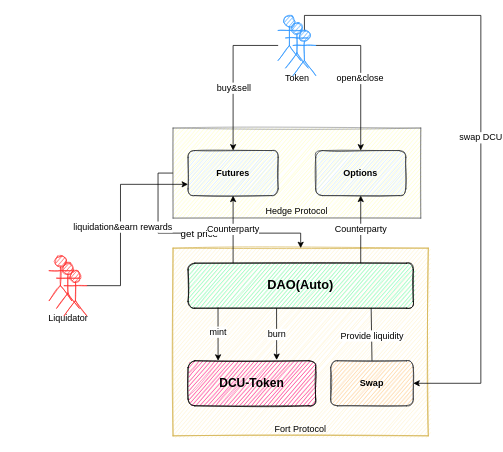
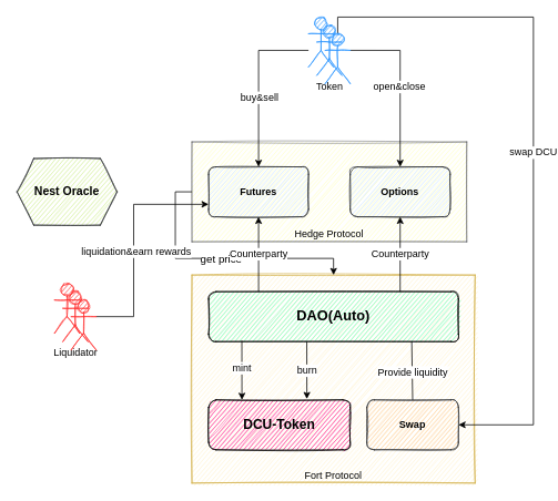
  <mxCell id="0" />
  <mxCell id="1" parent="0" />
  <mxCell id="2" value="Fort Protocol" style="rounded=0;whiteSpace=wrap;html=1;shadow=0;glass=0;sketch=1;strokeColor=#d6b656;fillColor=#fff2cc;verticalAlign=bottom;" vertex="1" parent="1"><mxGeometry x="230" y="330" width="340" height="250" as="geometry" /></mxCell>
  <mxCell id="3" value="&lt;font style=&quot;font-size: 13px&quot;&gt;get price&lt;/font&gt;" style="edgeStyle=orthogonalEdgeStyle;rounded=0;orthogonalLoop=1;jettySize=auto;html=1;exitX=0;exitY=0.5;exitDx=0;exitDy=0;" edge="1" parent="1" source="4" target="2"><mxGeometry relative="1" as="geometry" /></mxCell>
  <mxCell id="4" value="Hedge Protocol" style="rounded=0;whiteSpace=wrap;html=1;shadow=0;glass=0;sketch=1;strokeColor=#36393d;fillColor=#ffff88;verticalAlign=bottom;opacity=50;" vertex="1" parent="1"><mxGeometry x="230" y="170" width="330" height="120" as="geometry" /></mxCell>
  <mxCell id="5" value="&lt;b&gt;Futures&lt;/b&gt;" style="rounded=1;whiteSpace=wrap;html=1;shadow=0;glass=0;fillColor=#cce5ff;strokeColor=#36393d;sketch=1;" vertex="1" parent="1"><mxGeometry x="250" y="200" width="120" height="60" as="geometry" /></mxCell>
  <mxCell id="6" value="&lt;b&gt;Options&lt;/b&gt;" style="rounded=1;whiteSpace=wrap;html=1;shadow=0;glass=0;sketch=1;strokeColor=#36393d;fillColor=#cce5ff;" vertex="1" parent="1"><mxGeometry x="420" y="200" width="120" height="60" as="geometry" /></mxCell>
+ <mxCell id="7" value="&lt;b&gt;&lt;font style=&quot;font-size: 14px&quot;&gt;Nest Oracle&lt;/font&gt;&lt;/b&gt;" style="shape=hexagon;perimeter=hexagonPerimeter2;whiteSpace=wrap;html=1;fixedSize=1;rounded=0;shadow=0;glass=0;sketch=1;strokeColor=#36393d;fillColor=#cdeb8b;verticalAlign=middle;" vertex="1" parent="1"><mxGeometry x="20" y="190" width="120" height="80" as="geometry" /></mxCell>
  <mxCell id="8" value="&lt;b&gt;Swap&lt;/b&gt;" style="rounded=1;whiteSpace=wrap;html=1;shadow=0;glass=0;sketch=1;strokeColor=#36393d;fillColor=#ffcc99;verticalAlign=middle;" vertex="1" parent="1"><mxGeometry x="440" y="480" width="110" height="60" as="geometry" /></mxCell>
  <mxCell id="9" value="Counterparty" style="edgeStyle=orthogonalEdgeStyle;rounded=0;orthogonalLoop=1;jettySize=auto;html=1;exitX=0.2;exitY=0;exitDx=0;exitDy=0;entryX=0.5;entryY=1;entryDx=0;entryDy=0;fontSize=12;exitPerimeter=0;" edge="1" parent="1" source="11" target="5"><mxGeometry relative="1" as="geometry"><Array as="points" /></mxGeometry></mxCell>
  <mxCell id="10" value="Counterparty" style="edgeStyle=orthogonalEdgeStyle;rounded=0;orthogonalLoop=1;jettySize=auto;html=1;entryX=0.5;entryY=1;entryDx=0;entryDy=0;fontSize=12;" edge="1" parent="1" target="6"><mxGeometry relative="1" as="geometry"><mxPoint x="480" y="350" as="sourcePoint" /><Array as="points"><mxPoint x="480" y="350" /></Array></mxGeometry></mxCell>
  <mxCell id="11" value="&lt;font style=&quot;font-size: 17px&quot;&gt;&lt;b&gt;DAO(Auto)&lt;/b&gt;&lt;/font&gt;" style="rounded=1;whiteSpace=wrap;html=1;shadow=0;glass=0;sketch=1;verticalAlign=middle;fillColor=#66FFB3;" vertex="1" parent="1"><mxGeometry x="250" y="350" width="300" height="60" as="geometry" /></mxCell>
  <mxCell id="12" value="&lt;b&gt;&lt;font style=&quot;font-size: 16px&quot;&gt;DCU-Token&lt;/font&gt;&lt;/b&gt;" style="rounded=1;whiteSpace=wrap;html=1;shadow=0;glass=0;sketch=1;strokeColor=#000000;gradientColor=none;verticalAlign=middle;fillColor=#FF0080;" vertex="1" parent="1"><mxGeometry x="250" y="480" width="170" height="60" as="geometry" /></mxCell>
  <mxCell id="13" value="" style="endArrow=none;html=1;exitX=0.5;exitY=0;exitDx=0;exitDy=0;entryX=0.813;entryY=1;entryDx=0;entryDy=0;entryPerimeter=0;" edge="1" parent="1" source="8" target="11"><mxGeometry width="50" height="50" relative="1" as="geometry"><mxPoint x="420" y="400" as="sourcePoint" /><mxPoint x="470" y="350" as="targetPoint" /></mxGeometry></mxCell>
  <mxCell id="14" value="Provide liquidity" style="edgeLabel;html=1;align=center;verticalAlign=middle;resizable=0;points=[];fontSize=12;horizontal=1;" vertex="1" connectable="0" parent="13"><mxGeometry x="-0.028" relative="1" as="geometry"><mxPoint as="offset" /></mxGeometry></mxCell>
  <mxCell id="15" value="" style="endArrow=classic;html=1;fontSize=12;exitX=0.133;exitY=0.983;exitDx=0;exitDy=0;exitPerimeter=0;" edge="1" parent="1" source="11"><mxGeometry width="50" height="50" relative="1" as="geometry"><mxPoint x="420" y="360" as="sourcePoint" /><mxPoint x="290" y="480" as="targetPoint" /></mxGeometry></mxCell>
  <mxCell id="16" value="mint" style="edgeLabel;html=1;align=center;verticalAlign=middle;resizable=0;points=[];fontSize=12;" vertex="1" connectable="0" parent="15"><mxGeometry x="-0.057" relative="1" as="geometry"><mxPoint as="offset" /></mxGeometry></mxCell>
  <mxCell id="17" value="" style="endArrow=classic;html=1;fontSize=12;entryX=0.694;entryY=-0.017;entryDx=0;entryDy=0;entryPerimeter=0;exitX=0.393;exitY=1;exitDx=0;exitDy=0;exitPerimeter=0;" edge="1" parent="1" source="11" target="12"><mxGeometry width="50" height="50" relative="1" as="geometry"><mxPoint x="420" y="360" as="sourcePoint" /><mxPoint x="470" y="310" as="targetPoint" /></mxGeometry></mxCell>
  <mxCell id="18" value="burn" style="edgeLabel;html=1;align=center;verticalAlign=middle;resizable=0;points=[];fontSize=12;" vertex="1" connectable="0" parent="17"><mxGeometry x="0.015" relative="1" as="geometry"><mxPoint as="offset" /></mxGeometry></mxCell>
  <mxCell id="19" style="edgeStyle=orthogonalEdgeStyle;rounded=0;orthogonalLoop=1;jettySize=auto;html=1;entryX=0.5;entryY=0;entryDx=0;entryDy=0;fontSize=12;" edge="1" parent="1" target="5"><mxGeometry relative="1" as="geometry"><mxPoint x="370" y="60" as="sourcePoint" /><Array as="points"><mxPoint x="370" y="60" /><mxPoint x="310" y="60" /></Array></mxGeometry></mxCell>
  <mxCell id="20" value="buy&amp;amp;sell" style="edgeLabel;html=1;align=center;verticalAlign=middle;resizable=0;points=[];fontSize=12;" vertex="1" connectable="0" parent="19"><mxGeometry x="0.156" relative="1" as="geometry"><mxPoint as="offset" /></mxGeometry></mxCell>
  <mxCell id="21" value="" style="shape=umlActor;verticalLabelPosition=bottom;verticalAlign=top;html=1;outlineConnect=0;rounded=0;shadow=0;glass=0;sketch=1;fontSize=12;gradientColor=none;fillColor=#3399FF;strokeColor=#3399FF;" vertex="1" parent="1"><mxGeometry x="370" y="20" width="30" height="60" as="geometry" /></mxCell>
  <mxCell id="22" value="Token" style="shape=umlActor;verticalLabelPosition=bottom;verticalAlign=top;html=1;outlineConnect=0;rounded=0;shadow=0;glass=0;sketch=1;fontSize=12;gradientColor=none;fillColor=#3399FF;strokeColor=#3399FF;" vertex="1" parent="1"><mxGeometry x="380" y="30" width="30" height="60" as="geometry" /></mxCell>
  <mxCell id="23" style="edgeStyle=orthogonalEdgeStyle;rounded=0;orthogonalLoop=1;jettySize=auto;html=1;exitX=1;exitY=0.333;exitDx=0;exitDy=0;exitPerimeter=0;fontSize=12;" edge="1" parent="1" source="26" target="6"><mxGeometry relative="1" as="geometry" /></mxCell>
  <mxCell id="24" value="open&amp;amp;close" style="edgeLabel;html=1;align=center;verticalAlign=middle;resizable=0;points=[];fontSize=12;" vertex="1" connectable="0" parent="23"><mxGeometry x="0.04" y="-2" relative="1" as="geometry"><mxPoint as="offset" /></mxGeometry></mxCell>
  <mxCell id="25" value="swap DCU" style="edgeStyle=orthogonalEdgeStyle;rounded=0;orthogonalLoop=1;jettySize=auto;html=1;exitX=0.5;exitY=0;exitDx=0;exitDy=0;exitPerimeter=0;entryX=1;entryY=0.5;entryDx=0;entryDy=0;fontSize=12;" edge="1" parent="1" source="26" target="8"><mxGeometry relative="1" as="geometry"><Array as="points"><mxPoint x="405" y="20" /><mxPoint x="640" y="20" /><mxPoint x="640" y="510" /></Array></mxGeometry></mxCell>
  <mxCell id="26" value="" style="shape=umlActor;verticalLabelPosition=bottom;verticalAlign=top;html=1;outlineConnect=0;rounded=0;shadow=0;glass=0;sketch=1;fontSize=12;gradientColor=none;fillColor=#3399FF;strokeColor=#3399FF;" vertex="1" parent="1"><mxGeometry x="390" y="40" width="30" height="60" as="geometry" /></mxCell>
  <mxCell id="27" value="" style="shape=umlActor;verticalLabelPosition=bottom;verticalAlign=top;html=1;outlineConnect=0;rounded=0;shadow=0;glass=0;sketch=1;fontSize=12;gradientColor=none;fillColor=#FF3333;strokeColor=#FF3333;" vertex="1" parent="1"><mxGeometry x="65" y="340" width="30" height="60" as="geometry" /></mxCell>
  <mxCell id="28" value="Liquidator" style="shape=umlActor;verticalLabelPosition=bottom;verticalAlign=top;html=1;outlineConnect=0;rounded=0;shadow=0;glass=0;sketch=1;fontSize=12;gradientColor=none;fillColor=#FF3333;strokeColor=#FF3333;" vertex="1" parent="1"><mxGeometry x="75" y="350" width="30" height="60" as="geometry" /></mxCell>
  <mxCell id="29" style="edgeStyle=orthogonalEdgeStyle;rounded=0;orthogonalLoop=1;jettySize=auto;html=1;exitX=1;exitY=0.333;exitDx=0;exitDy=0;exitPerimeter=0;entryX=0;entryY=0.75;entryDx=0;entryDy=0;fontSize=12;" edge="1" parent="1" source="31" target="5"><mxGeometry relative="1" as="geometry"><Array as="points"><mxPoint x="160" y="380" /><mxPoint x="160" y="245" /></Array></mxGeometry></mxCell>
  <mxCell id="30" value="liquidation&amp;amp;earn rewards" style="edgeLabel;html=1;align=center;verticalAlign=middle;resizable=0;points=[];fontSize=12;" vertex="1" connectable="0" parent="29"><mxGeometry x="-0.078" y="-1" relative="1" as="geometry"><mxPoint x="1" as="offset" /></mxGeometry></mxCell>
  <mxCell id="31" value="" style="shape=umlActor;verticalLabelPosition=bottom;verticalAlign=top;html=1;outlineConnect=0;rounded=0;shadow=0;glass=0;sketch=1;fontSize=12;gradientColor=none;fillColor=#FF3333;strokeColor=#FF3333;" vertex="1" parent="1"><mxGeometry x="85" y="360" width="30" height="60" as="geometry" /></mxCell>
